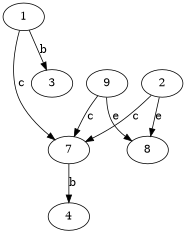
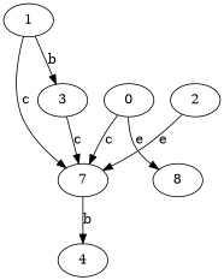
  strict digraph {
-   0 [label=9]
+   0
    7
    8
    4
    1
    3
    2
    0 -> 7 [label=c]
    0 -> 8 [label=e]
    7 -> 4 [label=b]
    1 -> 7 [label=c]
    1 -> 3 [label=b]
-   2 -> 7 [label=c]
-   2 -> 8 [label=e]
+   3 -> 7 [label=c]
+   2 -> 7 [label=e]
  }
